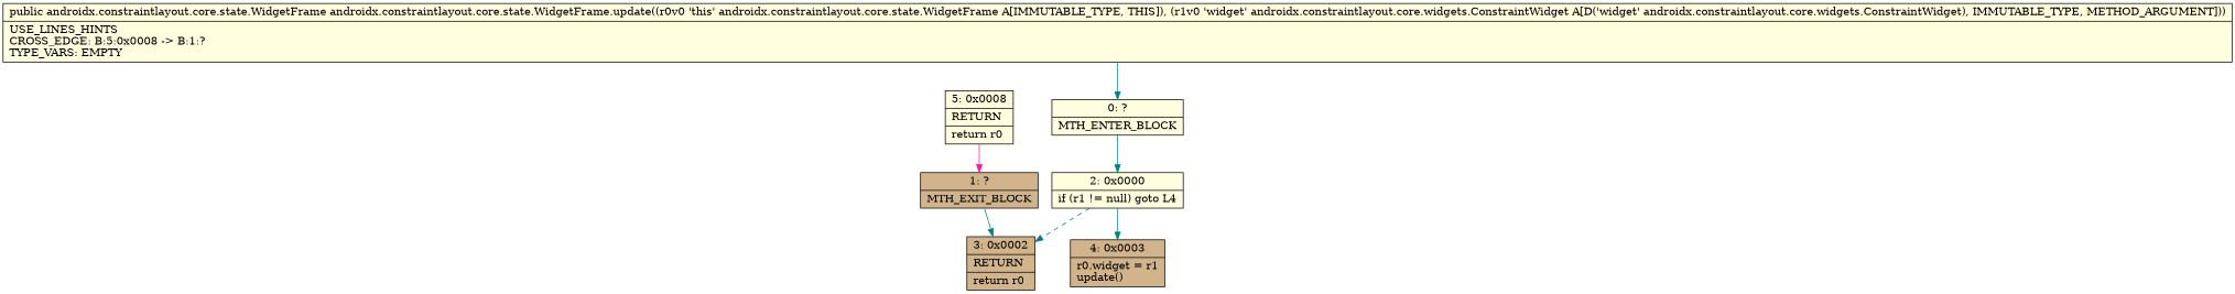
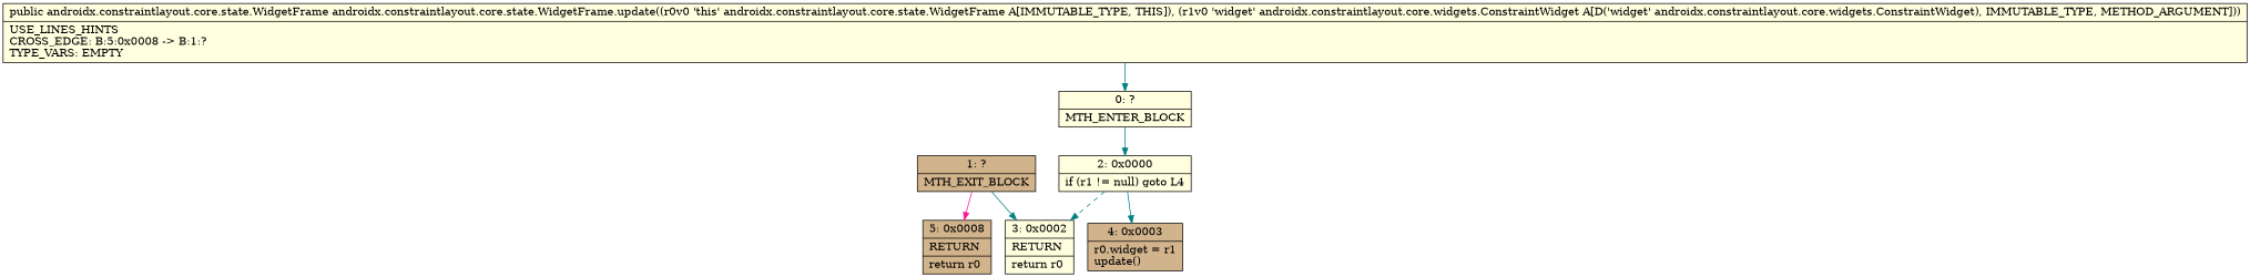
  digraph {
    node [fillcolor=tan shape=record style=filled]
    edge [color=teal]
    n1 [fillcolor=lightyellow label="{0\:\ ?|MTH_ENTER_BLOCK\l}"]
    n2 [fillcolor=lightyellow label="{2\:\ 0x0000|if (r1 != null) goto L4\l}"]
-   n3 [label="{3\:\ 0x0002|RETURN\l|return r0\l}"]
+   n3 [fillcolor=lightyellow label="{3\:\ 0x0002|RETURN\l|return r0\l}"]
    n4 [label="{4\:\ 0x0003|r0.widget = r1\lupdate()\l}"]
    n5 [label="{1\:\ ?|MTH_EXIT_BLOCK\l}"]
-   n6 [fillcolor=lightyellow label="{5\:\ 0x0008|RETURN\l|return r0\l}"]
+   n6 [label="{5\:\ 0x0008|RETURN\l|return r0\l}"]
    n7 [fillcolor=lightyellow label="{public androidx.constraintlayout.core.state.WidgetFrame androidx.constraintlayout.core.state.WidgetFrame.update((r0v0 'this' androidx.constraintlayout.core.state.WidgetFrame A[IMMUTABLE_TYPE, THIS]), (r1v0 'widget' androidx.constraintlayout.core.widgets.ConstraintWidget A[D('widget' androidx.constraintlayout.core.widgets.ConstraintWidget), IMMUTABLE_TYPE, METHOD_ARGUMENT]))  | USE_LINES_HINTS\lCROSS_EDGE: B:5:0x0008 \-\> B:1:?\lTYPE_VARS: EMPTY\l}"]
    n1 -> n2
    n2 -> n3 [style=dashed]
    n2 -> n4
    n5 -> n3
-   n6 -> n5 [color=deeppink]
+   n5 -> n6 [color=deeppink]
    n7 -> n1
  }
